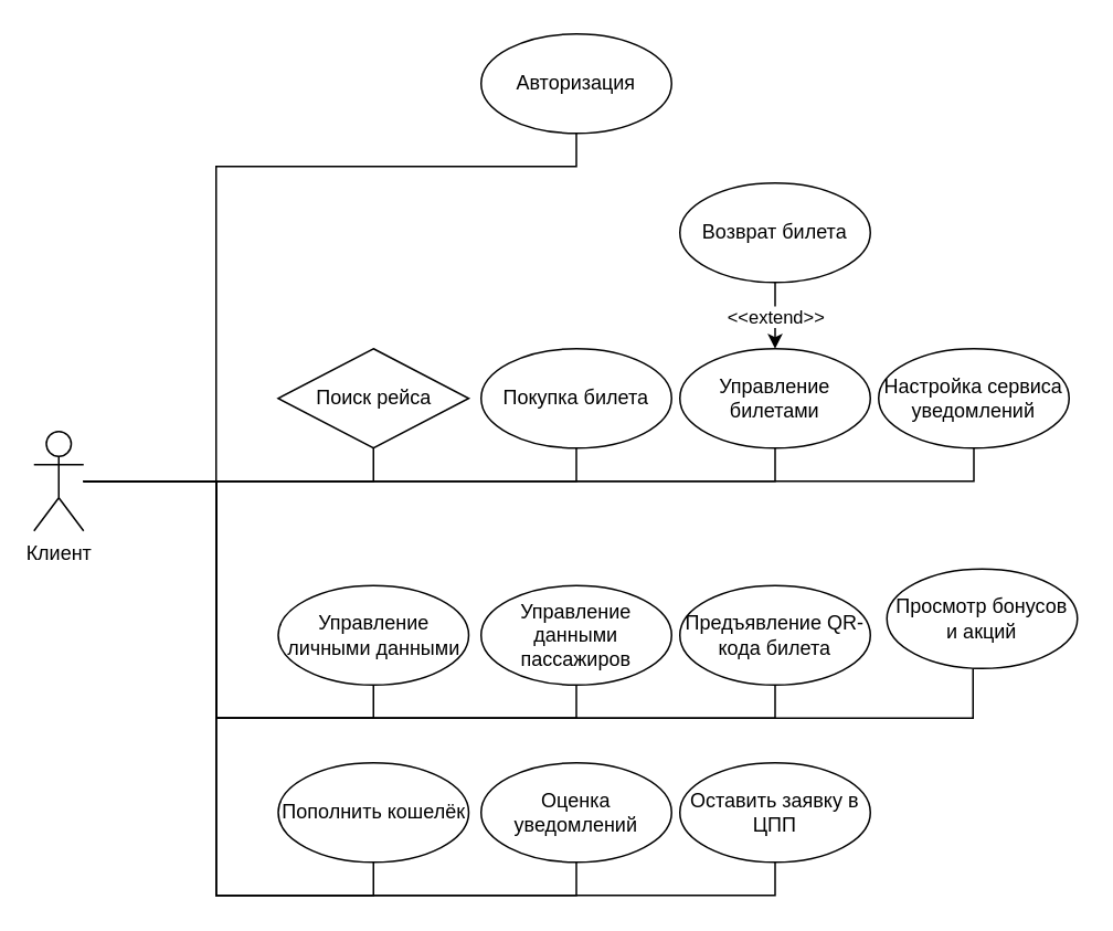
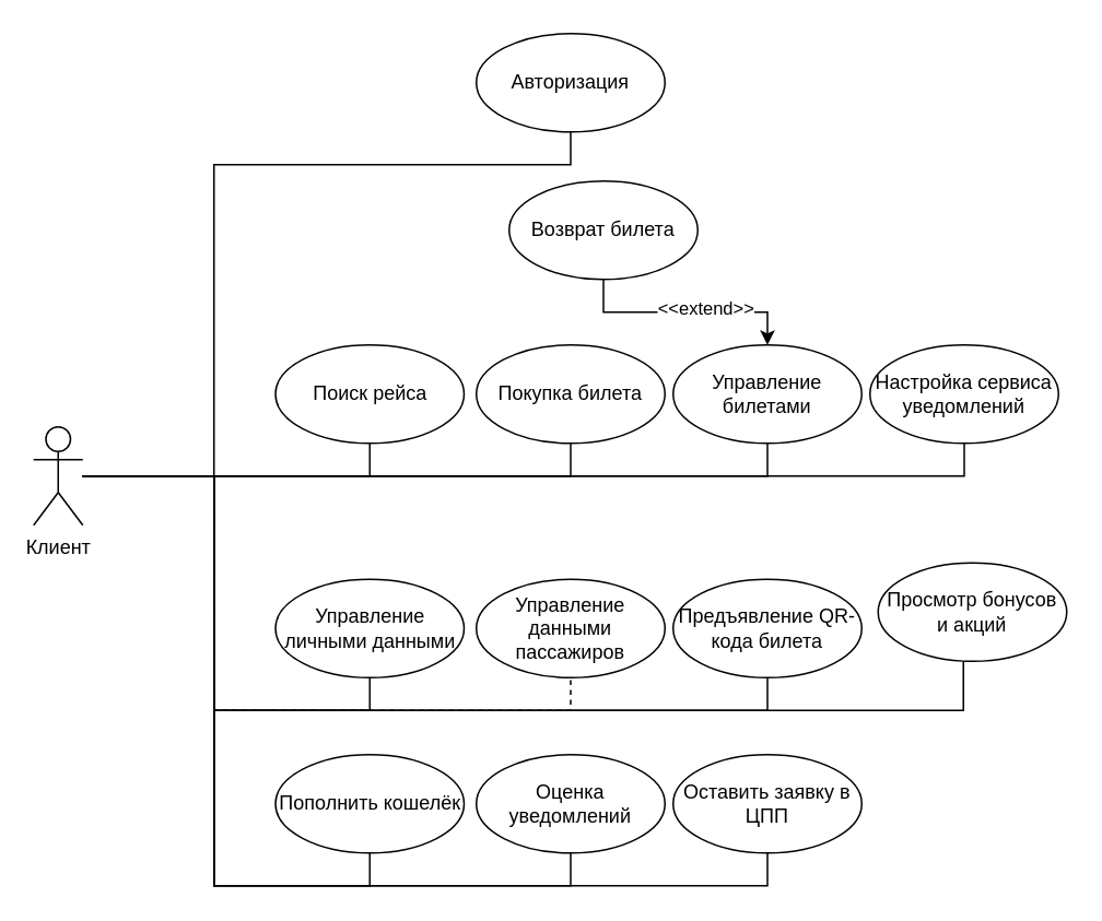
  <mxCell id="0" />
  <mxCell id="1" parent="0" />
  <mxCell id="2" style="edgeStyle=orthogonalEdgeStyle;rounded=0;orthogonalLoop=1;jettySize=auto;html=1;entryX=0.5;entryY=1;entryDx=0;entryDy=0;endArrow=none;endFill=0;" edge="1" parent="1" source="14" target="15"><mxGeometry relative="1" as="geometry"><Array as="points"><mxPoint x="130" y="290" /><mxPoint x="130" y="100" /><mxPoint x="347" y="100" /></Array></mxGeometry></mxCell>
  <mxCell id="3" style="edgeStyle=orthogonalEdgeStyle;rounded=0;orthogonalLoop=1;jettySize=auto;html=1;entryX=0.5;entryY=1;entryDx=0;entryDy=0;endArrow=none;endFill=0;" edge="1" parent="1" source="14" target="16"><mxGeometry relative="1" as="geometry" /></mxCell>
  <mxCell id="4" style="edgeStyle=orthogonalEdgeStyle;rounded=0;orthogonalLoop=1;jettySize=auto;html=1;entryX=0.5;entryY=1;entryDx=0;entryDy=0;endArrow=none;endFill=0;" edge="1" parent="1" source="14" target="17"><mxGeometry relative="1" as="geometry" /></mxCell>
  <mxCell id="5" style="edgeStyle=orthogonalEdgeStyle;rounded=0;orthogonalLoop=1;jettySize=auto;html=1;entryX=0.5;entryY=1;entryDx=0;entryDy=0;endArrow=none;endFill=0;" edge="1" parent="1" source="14" target="24"><mxGeometry relative="1" as="geometry" /></mxCell>
  <mxCell id="6" style="edgeStyle=orthogonalEdgeStyle;rounded=0;orthogonalLoop=1;jettySize=auto;html=1;entryX=0.5;entryY=1;entryDx=0;entryDy=0;endArrow=none;endFill=0;" edge="1" parent="1" source="14" target="18"><mxGeometry relative="1" as="geometry" /></mxCell>
  <mxCell id="7" style="edgeStyle=orthogonalEdgeStyle;rounded=0;orthogonalLoop=1;jettySize=auto;html=1;entryX=0.5;entryY=1;entryDx=0;entryDy=0;startArrow=none;startFill=0;endArrow=none;endFill=0;" edge="1" parent="1" source="14" target="19"><mxGeometry relative="1" as="geometry"><Array as="points"><mxPoint x="130" y="290" /><mxPoint x="130" y="433" /><mxPoint x="225" y="433" /></Array></mxGeometry></mxCell>
- <mxCell id="8" style="edgeStyle=orthogonalEdgeStyle;rounded=0;orthogonalLoop=1;jettySize=auto;html=1;entryX=0.5;entryY=1;entryDx=0;entryDy=0;startArrow=none;startFill=0;endArrow=none;endFill=0;" edge="1" parent="1" source="14" target="20"><mxGeometry relative="1" as="geometry"><Array as="points"><mxPoint x="130" y="290" /><mxPoint x="130" y="433" /><mxPoint x="348" y="433" /></Array></mxGeometry></mxCell>
+ <mxCell id="8" style="edgeStyle=orthogonalEdgeStyle;rounded=0;orthogonalLoop=1;jettySize=auto;html=1;entryX=0.5;entryY=1;entryDx=0;entryDy=0;startArrow=none;startFill=0;endArrow=none;endFill=0;dashed=1;" edge="1" parent="1" source="14" target="20"><mxGeometry relative="1" as="geometry"><Array as="points"><mxPoint x="130" y="290" /><mxPoint x="130" y="433" /><mxPoint x="348" y="433" /></Array></mxGeometry></mxCell>
  <mxCell id="9" style="edgeStyle=orthogonalEdgeStyle;rounded=0;orthogonalLoop=1;jettySize=auto;html=1;entryX=0.5;entryY=1;entryDx=0;entryDy=0;startArrow=none;startFill=0;endArrow=none;endFill=0;" edge="1" parent="1" source="14" target="26"><mxGeometry relative="1" as="geometry"><Array as="points"><mxPoint x="130" y="290" /><mxPoint x="130" y="433" /><mxPoint x="467" y="433" /></Array></mxGeometry></mxCell>
  <mxCell id="10" style="edgeStyle=orthogonalEdgeStyle;rounded=0;orthogonalLoop=1;jettySize=auto;html=1;entryX=0.5;entryY=1;entryDx=0;entryDy=0;startArrow=none;startFill=0;endArrow=none;endFill=0;" edge="1" parent="1" source="14" target="27"><mxGeometry relative="1" as="geometry"><Array as="points"><mxPoint x="130" y="290" /><mxPoint x="130" y="433" /><mxPoint x="587" y="433" /></Array></mxGeometry></mxCell>
  <mxCell id="11" style="edgeStyle=orthogonalEdgeStyle;rounded=0;orthogonalLoop=1;jettySize=auto;html=1;entryX=0.5;entryY=1;entryDx=0;entryDy=0;startArrow=none;startFill=0;endArrow=none;endFill=0;" edge="1" parent="1" source="14" target="21"><mxGeometry relative="1" as="geometry"><Array as="points"><mxPoint x="130" y="290" /><mxPoint x="130" y="540" /><mxPoint x="225" y="540" /></Array></mxGeometry></mxCell>
  <mxCell id="12" style="edgeStyle=orthogonalEdgeStyle;rounded=0;orthogonalLoop=1;jettySize=auto;html=1;entryX=0.5;entryY=1;entryDx=0;entryDy=0;startArrow=none;startFill=0;endArrow=none;endFill=0;" edge="1" parent="1" source="14" target="28"><mxGeometry relative="1" as="geometry"><Array as="points"><mxPoint x="130" y="290" /><mxPoint x="130" y="540" /><mxPoint x="347" y="540" /></Array></mxGeometry></mxCell>
  <mxCell id="13" style="edgeStyle=orthogonalEdgeStyle;rounded=0;orthogonalLoop=1;jettySize=auto;html=1;entryX=0.5;entryY=1;entryDx=0;entryDy=0;startArrow=none;startFill=0;endArrow=none;endFill=0;" edge="1" parent="1" source="14" target="29"><mxGeometry relative="1" as="geometry"><Array as="points"><mxPoint x="130" y="290" /><mxPoint x="130" y="540" /><mxPoint x="467" y="540" /></Array></mxGeometry></mxCell>
  <mxCell id="14" value="Клиент" style="shape=umlActor;verticalLabelPosition=bottom;verticalAlign=top;html=1;outlineConnect=0;" vertex="1" parent="1"><mxGeometry x="20" y="260" width="30" height="60" as="geometry" /></mxCell>
  <mxCell id="15" value="Авторизация" style="ellipse;whiteSpace=wrap;html=1;" vertex="1" parent="1"><mxGeometry x="290" y="20" width="115" height="60" as="geometry" /></mxCell>
- <mxCell id="16" value="Поиск рейса" style="rhombus;whiteSpace=wrap;html=1;" vertex="1" parent="1"><mxGeometry x="167.5" y="210" width="115" height="60" as="geometry" /></mxCell>
+ <mxCell id="16" value="Поиск рейса" style="ellipse;whiteSpace=wrap;html=1;" vertex="1" parent="1"><mxGeometry x="167.5" y="210" width="115" height="60" as="geometry" /></mxCell>
  <mxCell id="17" value="Покупка билета" style="ellipse;whiteSpace=wrap;html=1;" vertex="1" parent="1"><mxGeometry x="290" y="210" width="115" height="60" as="geometry" /></mxCell>
  <mxCell id="18" value="Настройка сервиса уведомлений" style="ellipse;whiteSpace=wrap;html=1;" vertex="1" parent="1"><mxGeometry x="530" y="210" width="115" height="60" as="geometry" /></mxCell>
  <mxCell id="19" value="Управление личными данными" style="ellipse;whiteSpace=wrap;html=1;" vertex="1" parent="1"><mxGeometry x="167.5" y="353" width="115" height="60" as="geometry" /></mxCell>
  <mxCell id="20" value="Управление данными пассажиров" style="ellipse;whiteSpace=wrap;html=1;" vertex="1" parent="1"><mxGeometry x="290" y="353" width="115" height="60" as="geometry" /></mxCell>
  <mxCell id="21" value="Пополнить кошелёк" style="ellipse;whiteSpace=wrap;html=1;" vertex="1" parent="1"><mxGeometry x="167.5" y="460" width="115" height="60" as="geometry" /></mxCell>
  <mxCell id="22" style="edgeStyle=orthogonalEdgeStyle;rounded=0;orthogonalLoop=1;jettySize=auto;html=1;endArrow=none;endFill=0;startArrow=classic;startFill=1;" edge="1" parent="1" source="24" target="25"><mxGeometry relative="1" as="geometry" /></mxCell>
  <mxCell id="23" value="&amp;lt;&amp;lt;extend&amp;gt;&amp;gt;" style="edgeLabel;html=1;align=center;verticalAlign=middle;resizable=0;points=[];" vertex="1" connectable="0" parent="22"><mxGeometry x="-0.175" relative="1" as="geometry"><mxPoint y="-3" as="offset" /></mxGeometry></mxCell>
  <mxCell id="24" value="Управление билетами" style="ellipse;whiteSpace=wrap;html=1;" vertex="1" parent="1"><mxGeometry x="410" y="210" width="115" height="60" as="geometry" /></mxCell>
- <mxCell id="25" value="Возврат билета" style="ellipse;whiteSpace=wrap;html=1;" vertex="1" parent="1"><mxGeometry x="410" y="110" width="115" height="60" as="geometry" /></mxCell>
+ <mxCell id="25" value="Возврат билета" style="ellipse;whiteSpace=wrap;html=1;" vertex="1" parent="1"><mxGeometry x="310" y="110" width="115" height="60" as="geometry" /></mxCell>
  <mxCell id="26" value="Предъявление QR-кода билета" style="ellipse;whiteSpace=wrap;html=1;" vertex="1" parent="1"><mxGeometry x="410" y="353" width="115" height="60" as="geometry" /></mxCell>
  <mxCell id="27" value="Просмотр бонусов и акций" style="ellipse;whiteSpace=wrap;html=1;" vertex="1" parent="1"><mxGeometry x="535" y="343" width="115" height="60" as="geometry" /></mxCell>
  <mxCell id="28" value="Оценка уведомлений" style="ellipse;whiteSpace=wrap;html=1;" vertex="1" parent="1"><mxGeometry x="290" y="460" width="115" height="60" as="geometry" /></mxCell>
  <mxCell id="29" value="Оставить заявку в ЦПП" style="ellipse;whiteSpace=wrap;html=1;" vertex="1" parent="1"><mxGeometry x="410" y="460" width="115" height="60" as="geometry" /></mxCell>
